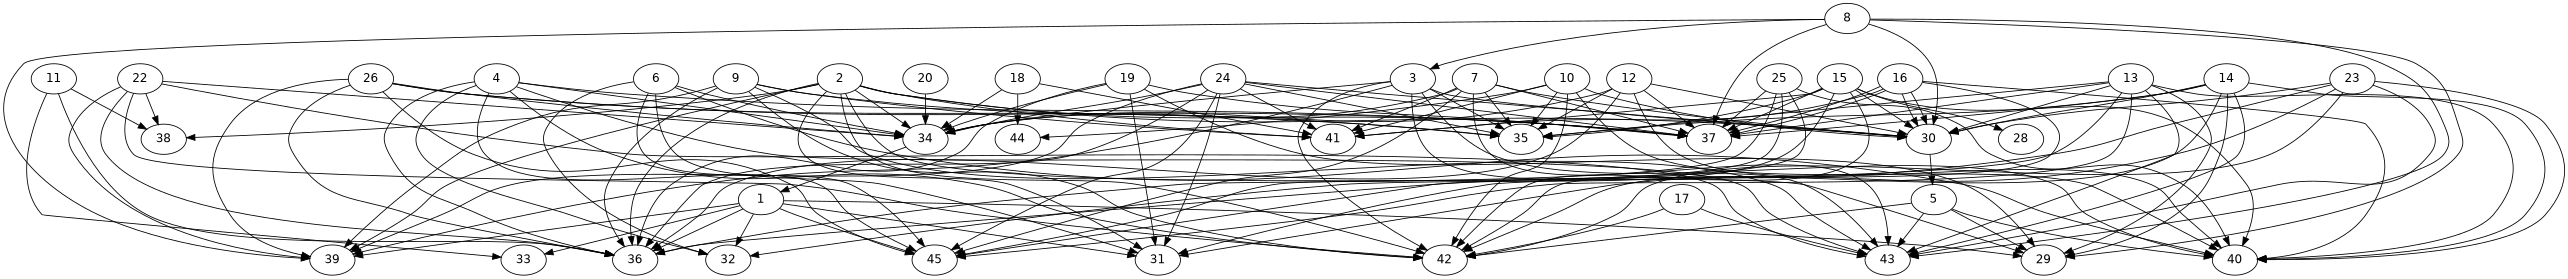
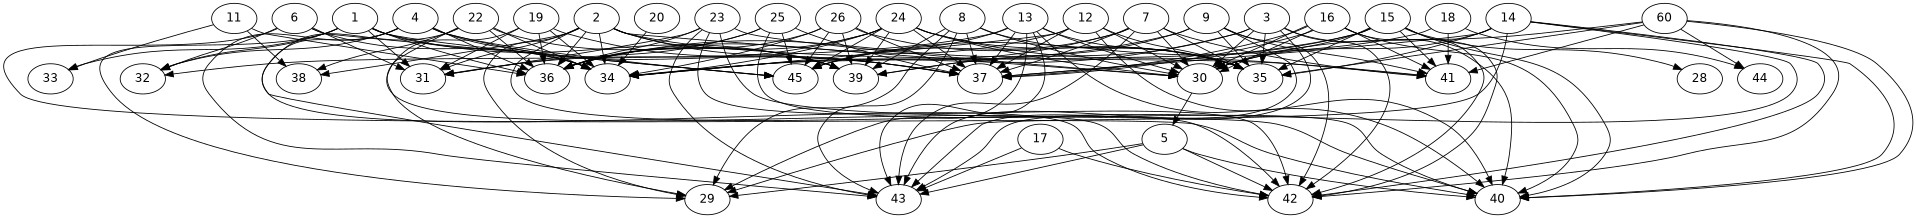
  digraph {
    fontname="DejaVu Sans"
    node [alpha=0.05 fontname="DejaVu Sans"]
    edge [fontname="DejaVu Sans"]
    1 [alpha=0.09 expect_size=43616256]
    29 [alpha=0.07 expect_size=31499264]
    31 [alpha=0.09 expect_size=30755840]
    32 [alpha=0.15 expect_size=31793152]
    33 [alpha=0.12 expect_size=42674176]
    34 [expect_size=28390400]
    36 [expect_size=34979840]
    39 [alpha=0.17 expect_size=43589632]
    45 [alpha=0.19 expect_size=38489088]
    2 [alpha=0.06 expect_size=32813056]
    30 [alpha=0.10 expect_size=11991040]
    37 [alpha=0.09 expect_size=47423488]
    38 [alpha=0.14 expect_size=30044160]
    41 [alpha=0.17 expect_size=36615168]
    42 [alpha=0.19 expect_size=11465728]
    5 [alpha=0.15 expect_size=42168320]
    3 [expect_size=17419264]
    35 [alpha=0.11 expect_size=44974080]
    40 [alpha=0.13 expect_size=13245440]
    43 [alpha=0.10 expect_size=46063616]
    4 [alpha=0.16 expect_size=14089216]
    6 [alpha=0.02 expect_size=7072768]
    7 [alpha=0.11 expect_size=47353856]
    8 [alpha=0.18 expect_size=18803712]
    9 [alpha=0.14 expect_size=24799232]
-   10 [alpha=0.15 expect_size=8475648]
+   10 [alpha=0.15 expect_size=8475648 label=60]
    44 [alpha=0.12 expect_size=26145792]
    11 [alpha=0.11 expect_size=44565504]
    12 [alpha=0.09 expect_size=19137536]
    13 [alpha=0.04 expect_size=32538624]
    14 [alpha=0.13 expect_size=44830720]
    15 [alpha=0.15 expect_size=34563072]
    28 [alpha=0.06 expect_size=19576832]
    16 [alpha=0.18 expect_size=23632896]
    17 [alpha=0.09 expect_size=28705792]
    18 [expect_size=6890496]
    19 [alpha=0.12 expect_size=49564672]
    20 [alpha=0.08 expect_size=35235840]
    22 [expect_size=49229824]
    23 [alpha=0.14 expect_size=24143872]
    24 [alpha=0.07 expect_size=33436672]
    25 [alpha=0.16 expect_size=15983616]
    26 [expect_size=51170304]
    1 -> 29
    1 -> 31
    1 -> 32
    1 -> 33
-   34 -> 1
+   1 -> 34
    1 -> 36
    1 -> 39
    1 -> 45
    2 -> 29
    2 -> 31
    2 -> 34
    2 -> 36
    2 -> 39
    2 -> 30
    2 -> 37
    2 -> 38
    2 -> 41
    2 -> 42
    30 -> 5
    5 -> 29
    5 -> 42
    5 -> 40
    5 -> 43
    3 -> 34
    3 -> 39
    3 -> 30
    3 -> 42
    3 -> 35
    3 -> 40
    3 -> 43
    4 -> 32
    4 -> 34
    4 -> 36
    4 -> 45
    4 -> 37
    4 -> 42
    4 -> 43
    6 -> 31
    6 -> 32
    6 -> 34
    6 -> 45
    6 -> 40
    7 -> 34
    7 -> 45
    7 -> 30
    7 -> 37
    7 -> 41
    7 -> 35
    7 -> 43
    8 -> 29
    8 -> 39
    8 -> 30
    8 -> 37
-   8 -> 3
+   8 -> 35
    8 -> 43
    9 -> 36
    9 -> 39
    9 -> 41
    9 -> 42
    9 -> 35
    9 -> 43
    10 -> 30
    10 -> 41
    10 -> 42
    10 -> 35
    10 -> 40
    10 -> 44
    11 -> 33
    11 -> 36
    11 -> 38
    12 -> 34
    12 -> 36
    12 -> 30
    12 -> 37
    12 -> 35
    12 -> 40
    13 -> 29
    13 -> 32
    13 -> 45
    13 -> 30
    13 -> 37
    13 -> 35
    13 -> 40
    13 -> 43
    14 -> 29
    14 -> 30
    14 -> 37
    14 -> 42
    14 -> 35
    14 -> 40
    14 -> 43
    15 -> 45
    15 -> 30
    15 -> 37
    15 -> 41
    15 -> 42
    15 -> 35
    15 -> 40
    15 -> 28
    16 -> 30
    16 -> 30
    16 -> 37
    16 -> 37
    16 -> 41
    16 -> 42
    16 -> 40
    17 -> 42
    17 -> 43
    18 -> 34
    18 -> 41
    18 -> 44
    19 -> 29
    19 -> 31
    19 -> 34
    19 -> 36
    19 -> 37
    20 -> 34
    22 -> 34
    22 -> 36
    22 -> 39
    22 -> 38
    22 -> 42
    22 -> 43
    23 -> 31
    23 -> 36
    23 -> 30
    23 -> 42
    23 -> 40
    23 -> 43
    24 -> 31
    24 -> 34
    24 -> 36
    24 -> 39
    24 -> 45
    24 -> 30
    24 -> 37
    24 -> 41
    24 -> 35
    25 -> 31
    25 -> 36
    25 -> 45
    25 -> 37
    25 -> 40
    26 -> 34
    26 -> 36
    26 -> 39
    26 -> 45
    26 -> 37
    26 -> 35
  }
